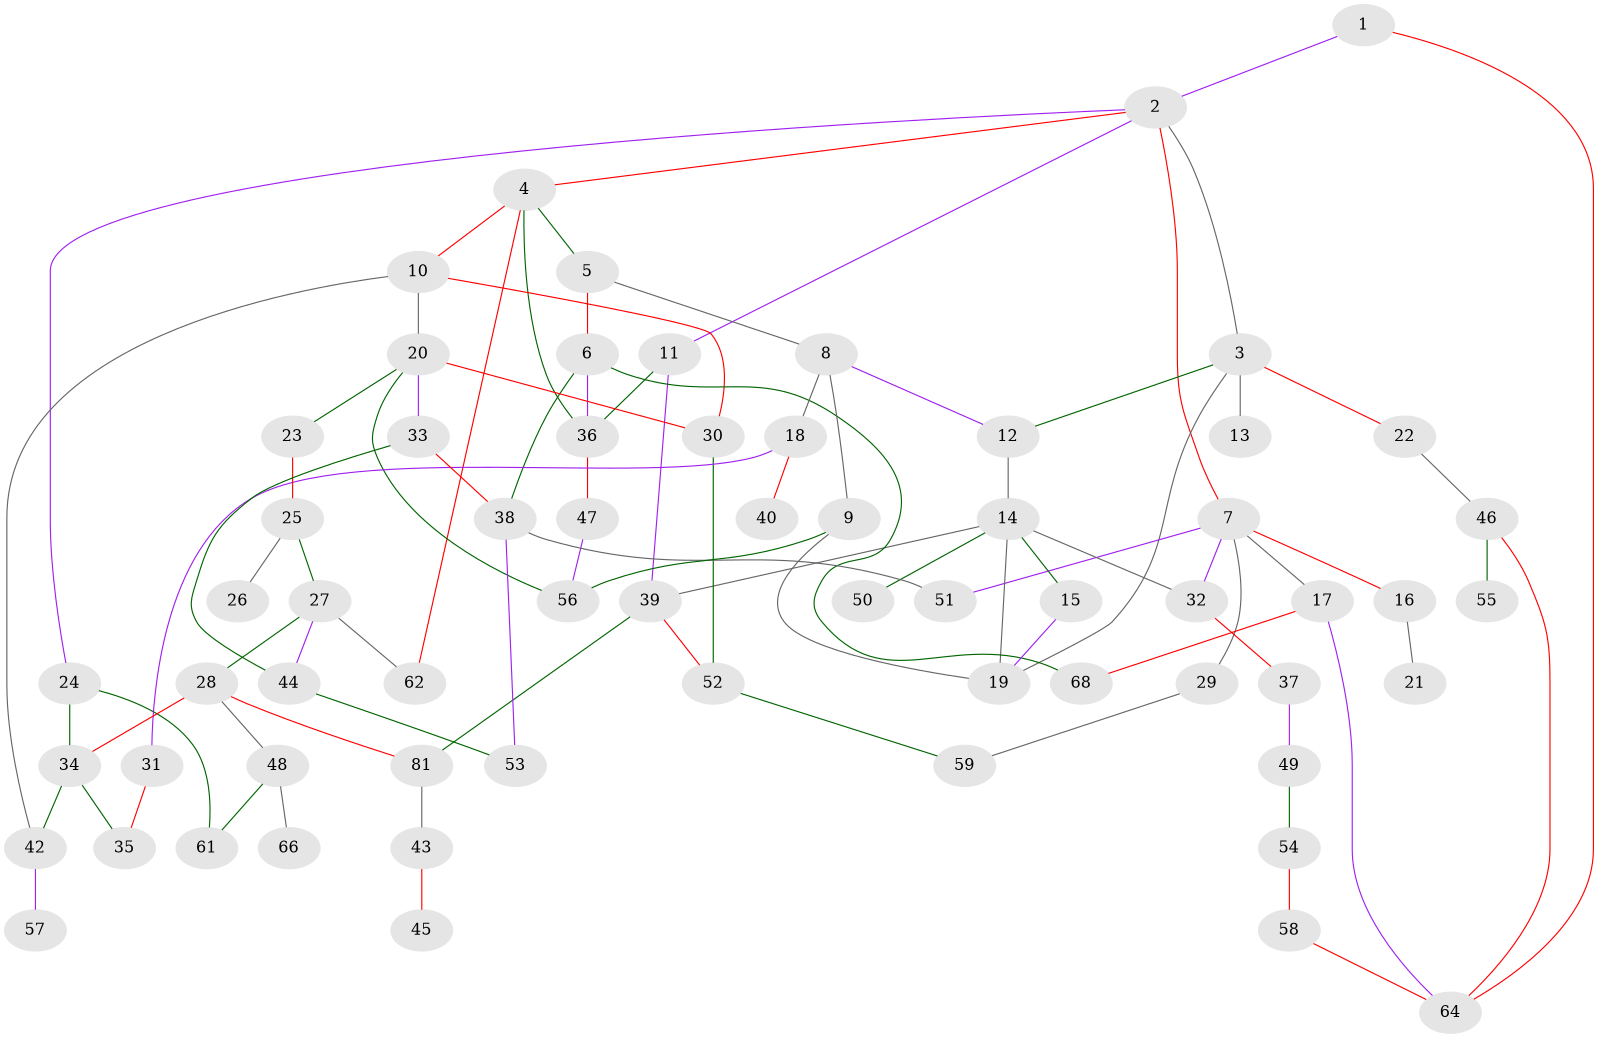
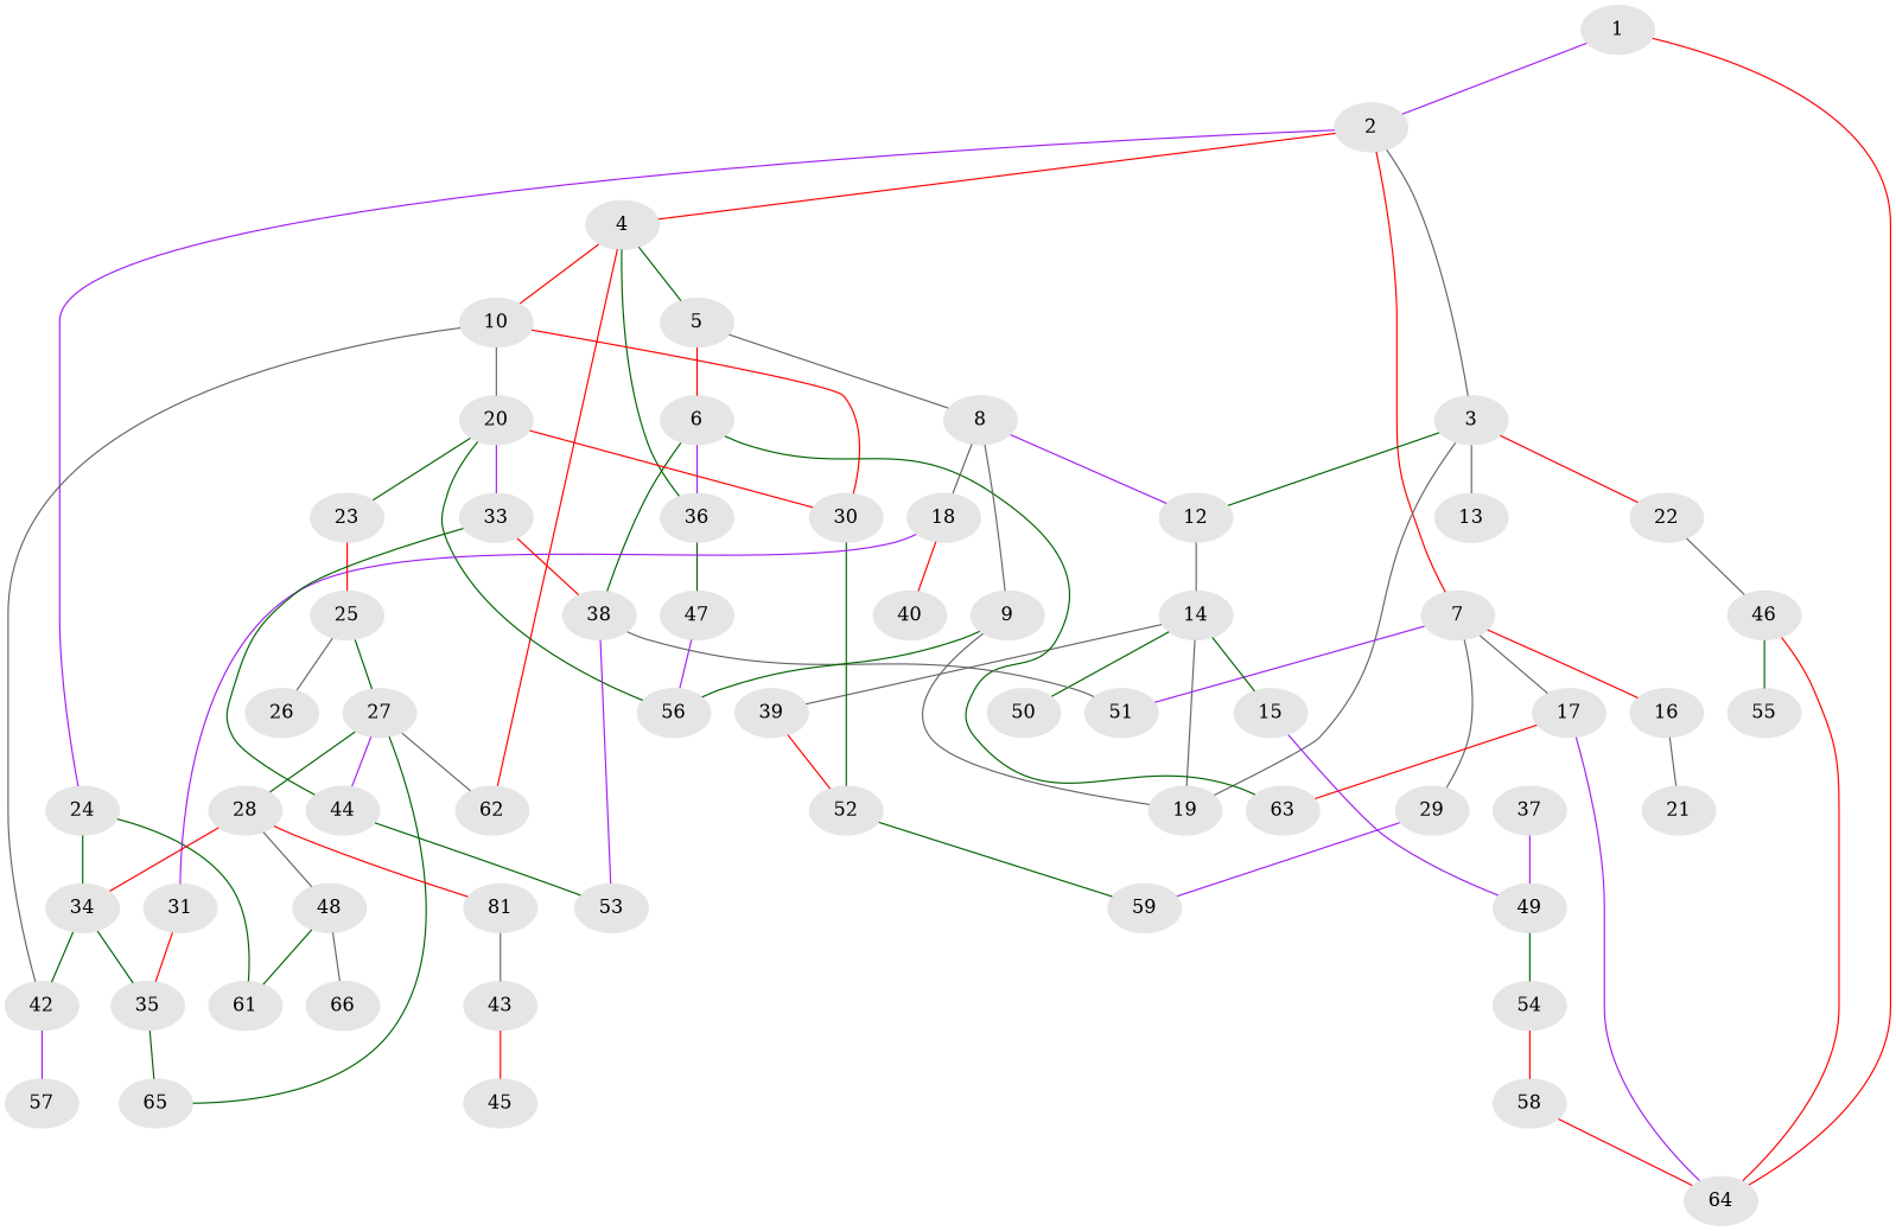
  graph {
    node [color=gray90 style=filled]
    edge [color=darkgreen]
    1
    2
    64
    3
    4
    7
-   11
    24
    12
    13
    19
    22
    5
    10
    36
    62
    16
    17
    29
-   32
    51
    39
    34
    61
    14
    46
    6
    8
    20
    30
    42
    47
    38
-   63 [label=68]
+   63
    9
    18
    53
    21
    59
    37
    56
    31
    40
    23
    33
    52
    57
    n48 [label=81]
    15
    50
    35
    25
    44
    55
    26
    27
    28
+   65
    48
    43
    66
    49
    54
    45
    58
    1 -- 2 [color=purple]
    1 -- 64 [color=red]
    2 -- 3 [color=gray40]
    2 -- 4 [color=red]
    2 -- 7 [color=red]
-   2 -- 11 [color=purple]
    2 -- 24 [color=purple]
    3 -- 12
    3 -- 13 [color=gray40]
    3 -- 19 [color=gray40]
    3 -- 22 [color=red]
    4 -- 5
    4 -- 10 [color=red]
    4 -- 36
    4 -- 62 [color=red]
    7 -- 16 [color=red]
    7 -- 17 [color=gray40]
    7 -- 29 [color=gray40]
-   7 -- 32 [color=purple]
    7 -- 51 [color=purple]
-   11 -- 36
-   11 -- 39 [color=purple]
    24 -- 34
    24 -- 61
    12 -- 14 [color=gray40]
    22 -- 46 [color=gray40]
    5 -- 6 [color=red]
    5 -- 8 [color=gray40]
    10 -- 20 [color=gray40]
    10 -- 30 [color=red]
    10 -- 42 [color=gray40]
-   36 -- 47 [color=red]
+   36 -- 47
    16 -- 21 [color=gray40]
    17 -- 64 [color=purple]
    17 -- 63 [color=red]
-   29 -- 59 [color=gray40]
-   32 -- 37 [color=red]
+   29 -- 59 [color=purple]
    39 -- 52 [color=red]
-   39 -- n48
    34 -- 42
    34 -- 35
    14 -- 19 [color=gray40]
-   14 -- 32 [color=gray40]
    14 -- 39 [color=gray40]
    14 -- 15
    14 -- 50
    46 -- 64 [color=red]
    46 -- 55
    6 -- 36 [color=purple]
    6 -- 38
    6 -- 63
    8 -- 12 [color=purple]
    8 -- 9 [color=gray40]
    8 -- 18 [color=gray40]
    20 -- 30 [color=red]
    20 -- 56
    20 -- 23
    20 -- 33 [color=purple]
    30 -- 52
    42 -- 57 [color=purple]
    47 -- 56 [color=purple]
    38 -- 51 [color=gray40]
    38 -- 53 [color=purple]
    9 -- 19 [color=gray40]
    9 -- 56
    18 -- 31 [color=purple]
    18 -- 40 [color=red]
    37 -- 49 [color=purple]
    31 -- 35 [color=red]
    23 -- 25 [color=red]
    33 -- 38 [color=red]
    33 -- 44
    52 -- 59
    n48 -- 43 [color=gray40]
-   15 -- 19 [color=purple]
+   15 -- 49 [color=purple]
+   35 -- 65
    25 -- 26 [color=gray40]
    25 -- 27
    44 -- 53
    27 -- 62 [color=gray40]
    27 -- 44 [color=purple]
    27 -- 28
+   27 -- 65
    28 -- 34 [color=red]
    28 -- n48 [color=red]
    28 -- 48 [color=gray40]
    48 -- 61
    48 -- 66 [color=gray40]
    43 -- 45 [color=red]
    49 -- 54
    54 -- 58 [color=red]
    58 -- 64 [color=red]
  }
